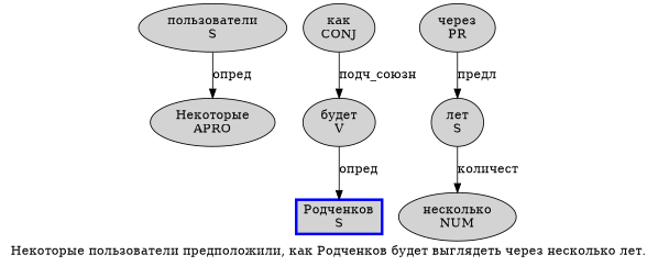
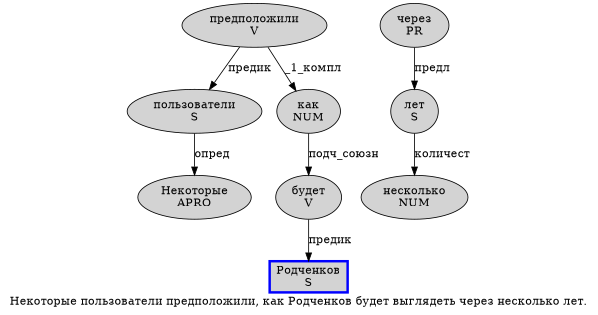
  digraph {
    label="Некоторые пользователи предположили, как Родченков будет выглядеть через несколько лет."
    node [fillcolor=lightgray penwidth=1 shape=ellipse style=filled]
    n1 [label="Некоторые\nAPRO"]
    n2 [label="пользователи\nS"]
-   n4 [label="как\nCONJ"]
+   n3 [label="предположили\nV"]
+   n4 [label="как\nNUM"]
    n5 [label="будет\nV"]
    n6 [color=blue label="Родченков\nS" penwidth=3 shape=box]
    n7 [label="через\nPR"]
    n8 [label="лет\nS"]
    n9 [label="несколько\nNUM"]
    n2 -> n1 [label="опред"]
+   n3 -> n2 [label="предик"]
+   n3 -> n4 [label="_1_компл"]
    n4 -> n5 [label="подч_союзн"]
-   n5 -> n6 [label="опред"]
+   n5 -> n6 [label="предик"]
    n7 -> n8 [label="предл"]
    n8 -> n9 [label="количест"]
  }
